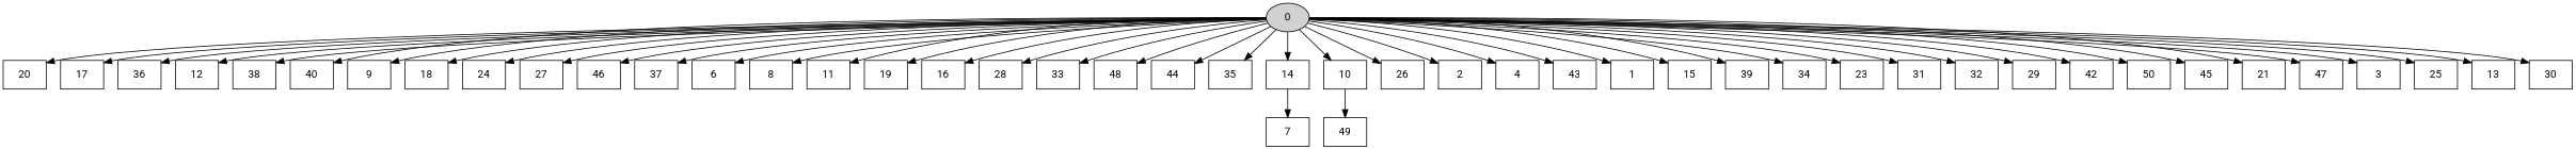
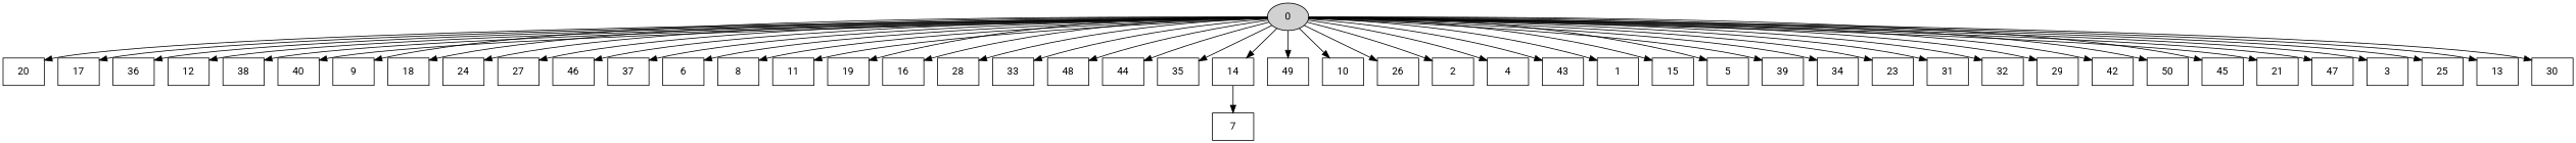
  digraph {
    fontname=Roboto
    node [fillcolor=white fontname=Roboto style=filled shape=box]
    edge [fontname=Roboto]
    0 [fillcolor=grey82 shape=""]
    n2 [label="20\n"]
    n3 [label="17\n"]
    n4 [label="36\n"]
    n5 [label="12\n"]
    n6 [label="38\n"]
    n7 [label="40\n"]
    n8 [label="9\n"]
    n9 [label="18\n"]
    n10 [label="24\n"]
    n11 [label="27\n"]
    n12 [label="46\n"]
    n13 [label="37\n"]
    n14 [label="6\n"]
    n15 [label="8\n"]
    n16 [label="11\n"]
    n17 [label="19\n"]
    n18 [label="16\n"]
    n19 [label="28\n"]
    n20 [label="33\n"]
    n21 [label="48\n"]
    n22 [label="44\n"]
    n23 [label="35\n"]
    n24 [label="14\n"]
    n25 [label="49\n"]
    n26 [label="10\n"]
    n27 [label="26\n"]
    n28 [label="2\n"]
    n29 [label="4\n"]
    n30 [label="43\n"]
    n31 [label="1\n"]
    n32 [label="15\n"]
+   n33 [label="5\n"]
    n34 [label="39\n"]
    n35 [label="34\n"]
    n36 [label="23\n"]
    n37 [label="31\n"]
    n38 [label="32\n"]
    n39 [label="29\n"]
    n40 [label="42\n"]
    n41 [label="50\n"]
    n42 [label="45\n"]
    n43 [label="21\n"]
    n44 [label="47\n"]
    n45 [label="3\n"]
    n46 [label="25\n"]
    n47 [label="13\n"]
    n48 [label="30\n"]
    n49 [label="7\n"]
    0 -> n2
    0 -> n3
    0 -> n4
    0 -> n5
    0 -> n6
    0 -> n7
    0 -> n8
    0 -> n9
    0 -> n10
    0 -> n11
    0 -> n12
    0 -> n13
    0 -> n14
    0 -> n15
    0 -> n16
    0 -> n17
    0 -> n18
    0 -> n19
    0 -> n20
    0 -> n21
    0 -> n22
    0 -> n23
    0 -> n24
-   n26 -> n25
+   0 -> n25
    0 -> n26
    0 -> n27
    0 -> n28
    0 -> n29
    0 -> n30
    0 -> n31
    0 -> n32
+   0 -> n33
    0 -> n34
    0 -> n35
    0 -> n36
    0 -> n37
    0 -> n38
    0 -> n39
    0 -> n40
    0 -> n41
    0 -> n42
    0 -> n43
    0 -> n44
    0 -> n45
    0 -> n46
    0 -> n47
    0 -> n48
    n24 -> n49
  }
